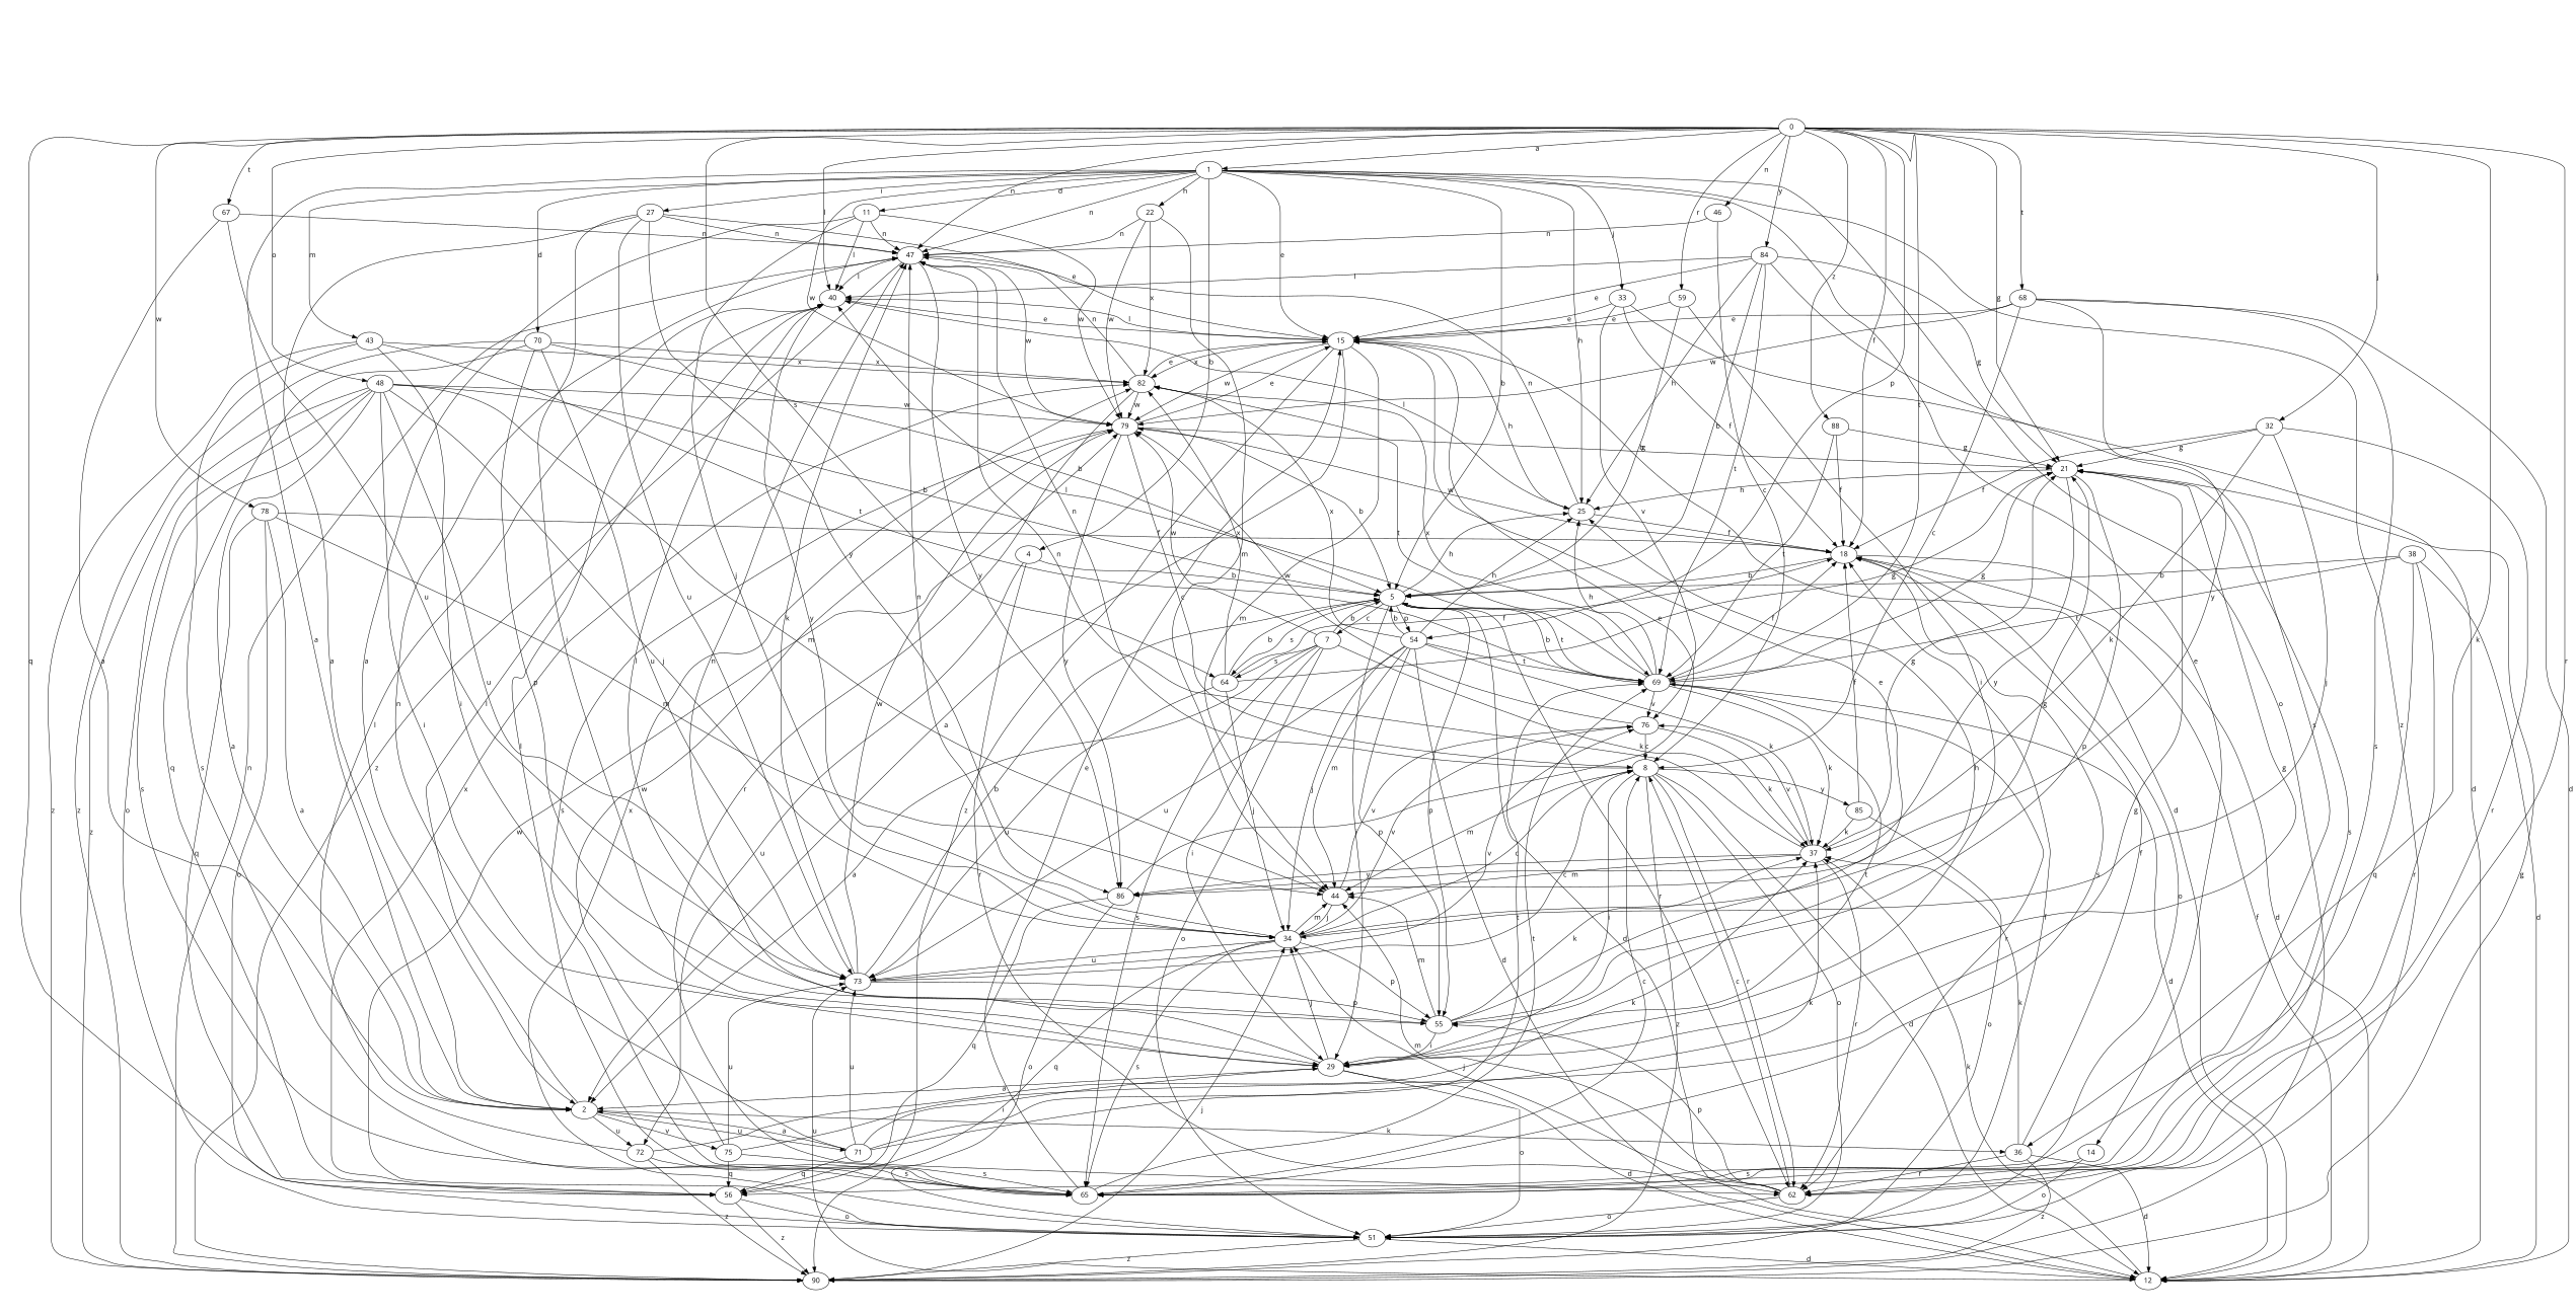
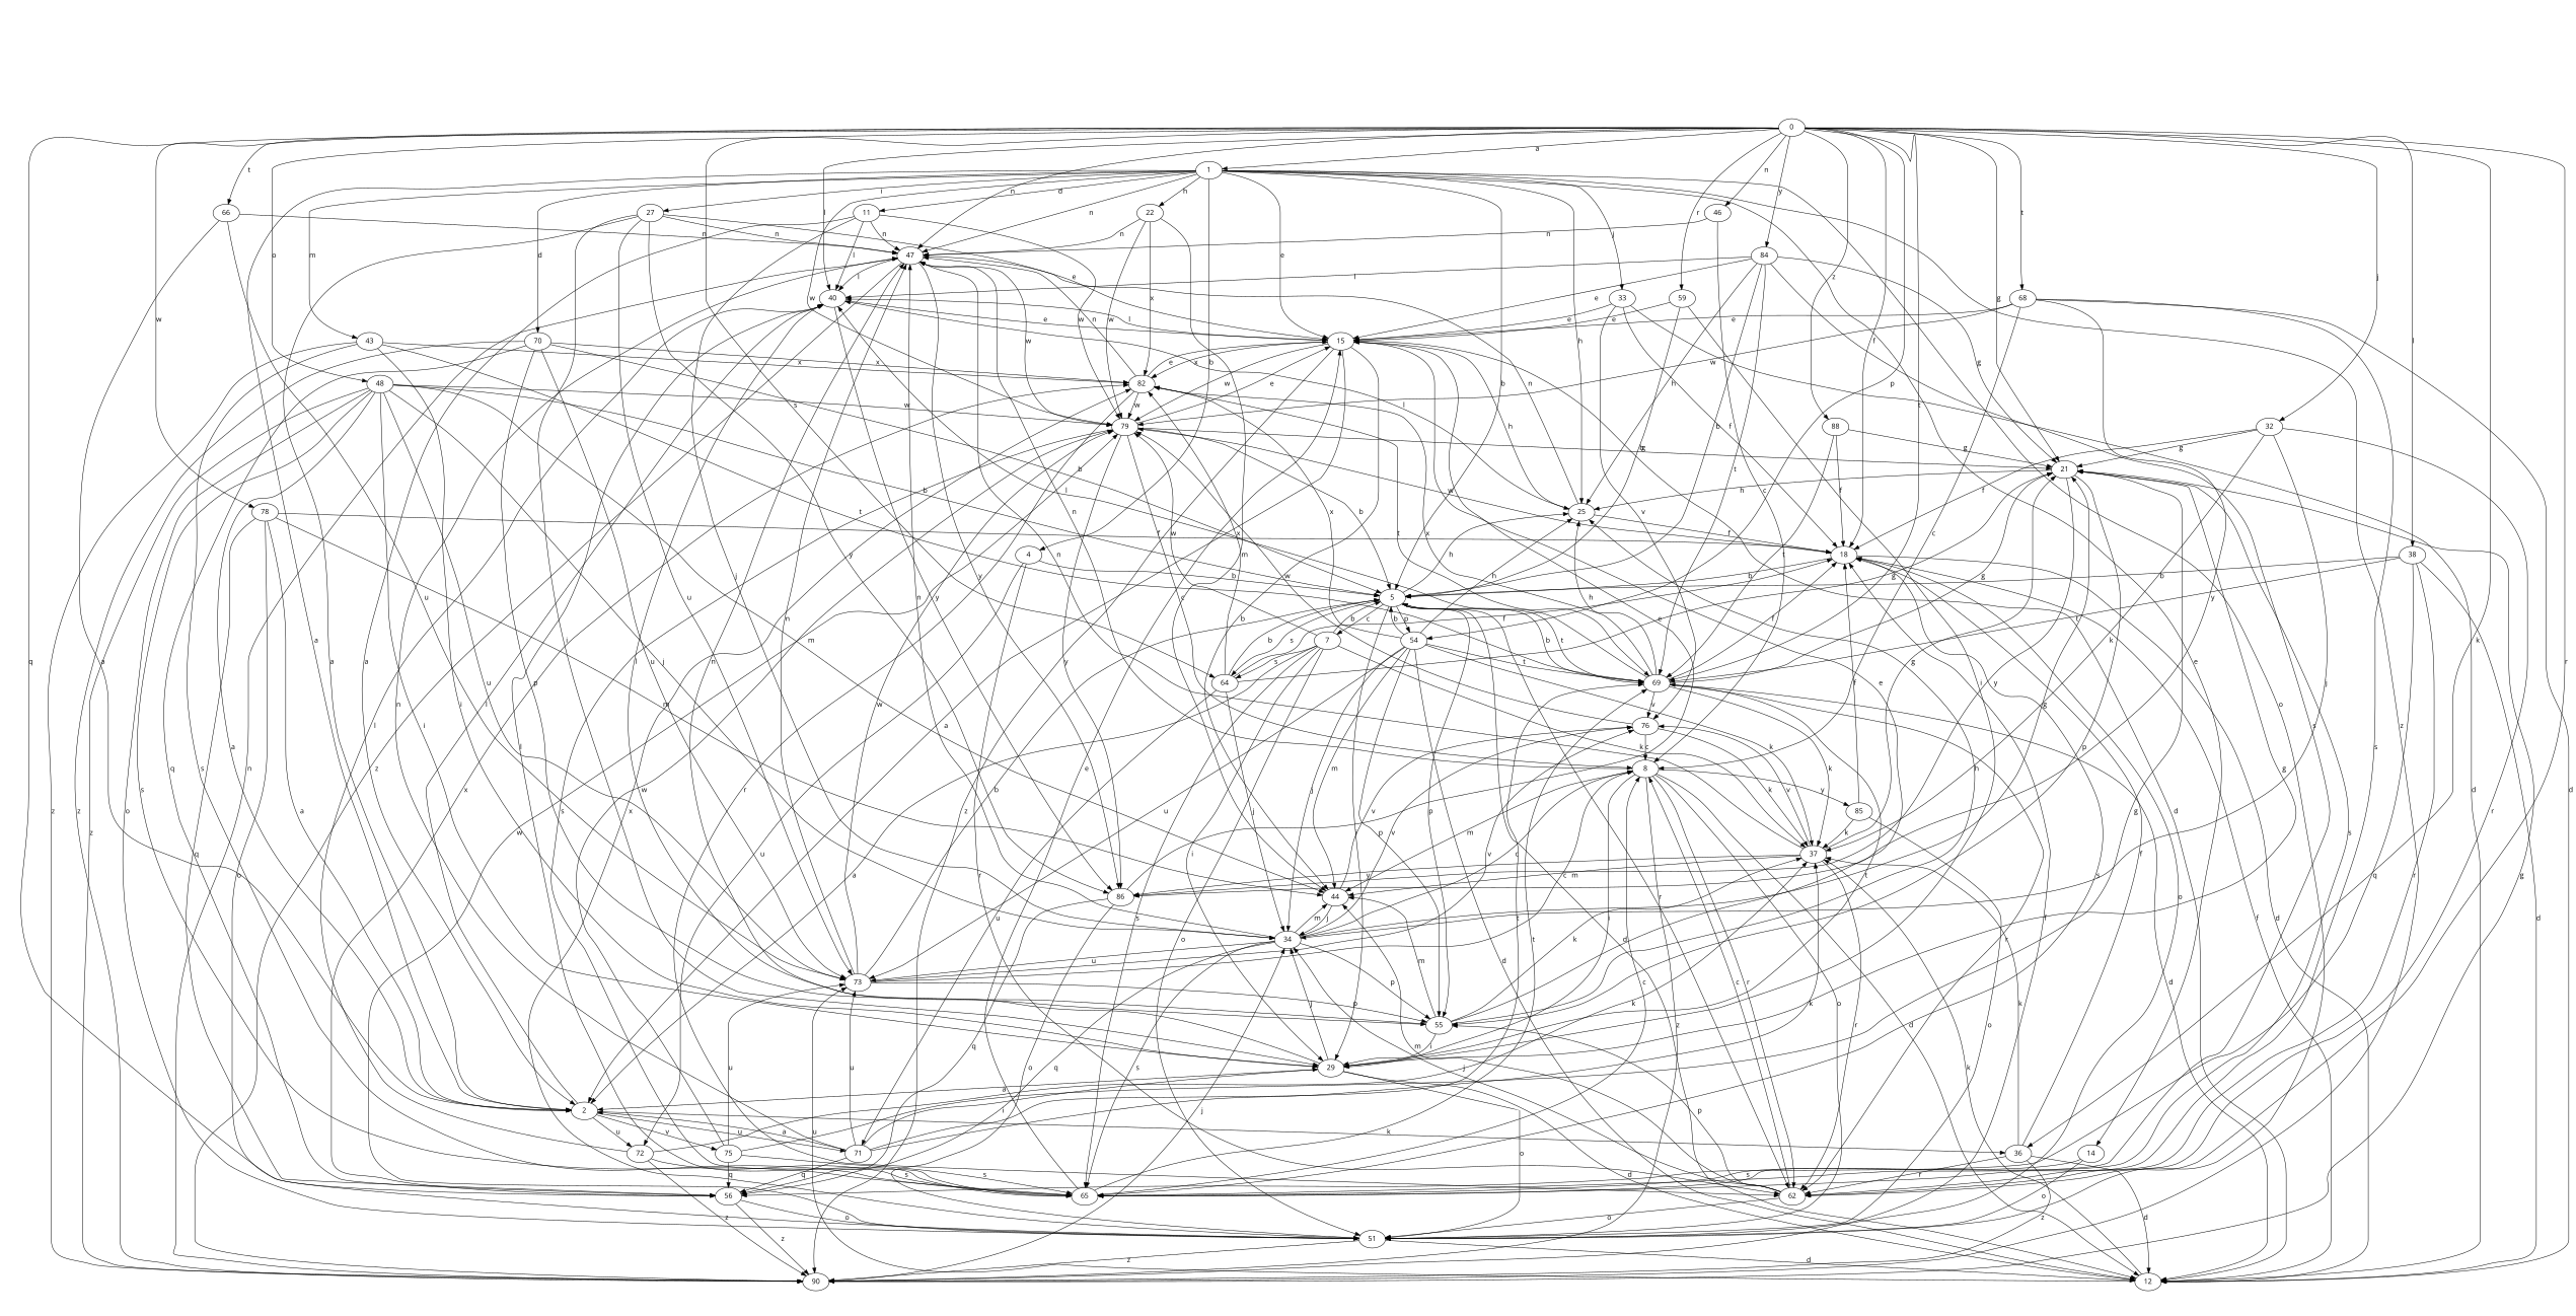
  strict digraph {
    fontname="Open Sans"
    node [fontname="Open Sans"]
    edge [fontname="Open Sans"]
    0
    1
    18
    21
    32
    36
    38
    40
    46
    47
    48
    54
    n13 [label=56]
    59
    62
    64
-   67
+   67 [label=66]
    68
    69
    78
    84
    88
    2
    4
    5
    n26 [label=70]
    11
    14
    15
    22
    25
    27
    33
    43
    51
    79
    90
    12
    65
    55
    86
    37
    34
    8
    29
    44
    73
    82
    76
    71
    72
    75
    7
    85
    0 -> 1 [label=a]
    0 -> 18 [label=f]
    0 -> 21 [label=g]
    0 -> 32 [label=j]
    0 -> 36 [label=k]
+   0 -> 38 [label=l]
    0 -> 40 [label=l]
    0 -> 46 [label=n]
    0 -> 47 [label=n]
    0 -> 48 [label=o]
    0 -> 54 [label=p]
    0 -> n13 [label=q]
    0 -> 59 [label=r]
    0 -> 62 [label=r]
    0 -> 64 [label=s]
    0 -> 67 [label=t]
    0 -> 68 [label=t]
    0 -> 69 [label=t]
    0 -> 78 [label=w]
    0 -> 84 [label=y]
    0 -> 88 [label=z]
    1 -> 47 [label=n]
    1 -> 2 [label=a]
    1 -> 4 [label=b]
    1 -> 5 [label=b]
    1 -> n26 [label=d]
    1 -> 11 [label=d]
    1 -> 14 [label=e]
    1 -> 15 [label=e]
    1 -> 22 [label=h]
    1 -> 25 [label=h]
    1 -> 27 [label=i]
    1 -> 33 [label=j]
    1 -> 43 [label=m]
    1 -> 51 [label=o]
    1 -> 79 [label=w]
    1 -> 90 [label=z]
    18 -> 5 [label=b]
    18 -> 51 [label=o]
    18 -> 79 [label=w]
    18 -> 12 [label=d]
    18 -> 65 [label=s]
    21 -> 25 [label=h]
    21 -> 65 [label=s]
    21 -> 55 [label=p]
    21 -> 86 [label=y]
    32 -> 18 [label=f]
    32 -> 21 [label=g]
    32 -> 62 [label=r]
    32 -> 37 [label=k]
    32 -> 34 [label=j]
    36 -> 18 [label=f]
    36 -> 62 [label=r]
    36 -> 90 [label=z]
    36 -> 12 [label=d]
    36 -> 37 [label=k]
    38 -> n13 [label=q]
    38 -> 62 [label=r]
    38 -> 69 [label=t]
    38 -> 5 [label=b]
    38 -> 12 [label=d]
    40 -> 15 [label=e]
-   40 -> 34 [label=y]
+   40 -> 86 [label=y]
    46 -> 47 [label=n]
    46 -> 8 [label=c]
    47 -> 40 [label=l]
    47 -> 79 [label=w]
    47 -> 90 [label=z]
    47 -> 86 [label=y]
    48 -> 2 [label=a]
    48 -> 5 [label=b]
    48 -> 51 [label=o]
    48 -> 79 [label=w]
    48 -> 90 [label=z]
    48 -> 65 [label=s]
    48 -> 34 [label=j]
    48 -> 29 [label=i]
    48 -> 44 [label=m]
    48 -> 73 [label=u]
    54 -> 69 [label=t]
    54 -> 5 [label=b]
    54 -> 25 [label=h]
    54 -> 12 [label=d]
    54 -> 55 [label=p]
    54 -> 37 [label=k]
    54 -> 34 [label=j]
    54 -> 44 [label=m]
    54 -> 73 [label=u]
    54 -> 82 [label=x]
    n13 -> 51 [label=o]
    n13 -> 90 [label=z]
    n13 -> 82 [label=x]
    59 -> 5 [label=b]
    59 -> 15 [label=e]
    59 -> 29 [label=i]
    62 -> 51 [label=o]
    62 -> 55 [label=p]
    62 -> 34 [label=j]
    62 -> 8 [label=c]
    62 -> 44 [label=m]
    64 -> 18 [label=f]
    64 -> 21 [label=g]
    64 -> 5 [label=b]
    64 -> 34 [label=j]
-   64 -> 73 [label=u]
+   64 -> 71 [label=u]
    64 -> 82 [label=x]
    67 -> 47 [label=n]
    67 -> 2 [label=a]
    67 -> 73 [label=u]
    68 -> 15 [label=e]
    68 -> 79 [label=w]
    68 -> 12 [label=d]
    68 -> 65 [label=s]
    68 -> 86 [label=y]
    68 -> 8 [label=c]
    69 -> 18 [label=f]
    69 -> 21 [label=g]
    69 -> 40 [label=l]
    69 -> 62 [label=r]
    69 -> 5 [label=b]
    69 -> 25 [label=h]
    69 -> 12 [label=d]
    69 -> 37 [label=k]
    69 -> 82 [label=x]
    69 -> 76 [label=v]
    78 -> 18 [label=f]
    78 -> n13 [label=q]
    78 -> 2 [label=a]
    78 -> 51 [label=o]
    78 -> 44 [label=m]
    84 -> 21 [label=g]
    84 -> 40 [label=l]
    84 -> 69 [label=t]
    84 -> 5 [label=b]
    84 -> 15 [label=e]
    84 -> 25 [label=h]
    84 -> 65 [label=s]
    88 -> 18 [label=f]
    88 -> 21 [label=g]
    88 -> 69 [label=t]
    2 -> 36 [label=k]
    2 -> 40 [label=l]
    2 -> 71 [label=u]
    2 -> 72 [label=u]
    2 -> 75 [label=v]
    4 -> 62 [label=r]
    4 -> 5 [label=b]
    4 -> 72 [label=u]
    5 -> 54 [label=p]
    5 -> 62 [label=r]
    5 -> 64 [label=s]
    5 -> 69 [label=t]
    5 -> 25 [label=h]
    5 -> 12 [label=d]
    5 -> 55 [label=p]
    5 -> 29 [label=i]
    5 -> 7 [label=c]
    n26 -> n13 [label=q]
    n26 -> 5 [label=b]
    n26 -> 90 [label=z]
    n26 -> 55 [label=p]
    n26 -> 73 [label=u]
    n26 -> 82 [label=x]
    11 -> 40 [label=l]
    11 -> 47 [label=n]
    11 -> 2 [label=a]
    11 -> 79 [label=w]
    11 -> 34 [label=j]
    14 -> 51 [label=o]
    14 -> 65 [label=s]
    15 -> 40 [label=l]
    15 -> 2 [label=a]
    15 -> 25 [label=h]
    15 -> 79 [label=w]
    15 -> 90 [label=z]
    15 -> 12 [label=d]
-   15 -> 44 [label=m]
+   15 -> 44 [label=b]
    15 -> 82 [label=x]
    22 -> 47 [label=n]
    22 -> 79 [label=w]
    22 -> 44 [label=m]
    22 -> 82 [label=x]
    25 -> 18 [label=f]
    25 -> 40 [label=l]
    25 -> 47 [label=n]
    27 -> 47 [label=n]
    27 -> 2 [label=a]
    27 -> 15 [label=e]
    27 -> 86 [label=y]
    27 -> 29 [label=i]
    27 -> 73 [label=u]
    33 -> 18 [label=f]
    33 -> 15 [label=e]
    33 -> 12 [label=d]
    33 -> 76 [label=v]
    43 -> 69 [label=t]
    43 -> 90 [label=z]
    43 -> 65 [label=s]
    43 -> 29 [label=i]
    43 -> 82 [label=x]
    51 -> 79 [label=w]
    51 -> 90 [label=z]
    51 -> 12 [label=d]
    51 -> 82 [label=x]
    79 -> 21 [label=g]
    79 -> 5 [label=b]
    79 -> 15 [label=e]
    79 -> 65 [label=s]
    79 -> 86 [label=y]
    79 -> 8 [label=c]
    90 -> 18 [label=f]
    90 -> 21 [label=g]
    90 -> 47 [label=n]
    90 -> 34 [label=j]
    12 -> 18 [label=f]
    12 -> 37 [label=k]
    12 -> 73 [label=u]
    65 -> 40 [label=l]
    65 -> 69 [label=t]
    65 -> 15 [label=e]
    65 -> 8 [label=c]
    55 -> 40 [label=l]
    55 -> 15 [label=e]
    55 -> 25 [label=h]
    55 -> 37 [label=k]
    55 -> 29 [label=i]
    55 -> 44 [label=m]
    86 -> n13 [label=q]
    86 -> 15 [label=e]
    86 -> 51 [label=o]
    37 -> 21 [label=g]
    37 -> 47 [label=n]
    37 -> 62 [label=r]
    37 -> 86 [label=y]
    37 -> 44 [label=m]
    37 -> 76 [label=v]
    34 -> 21 [label=g]
    34 -> 47 [label=n]
    34 -> n13 [label=q]
    34 -> 65 [label=s]
    34 -> 55 [label=p]
    34 -> 8 [label=c]
    34 -> 44 [label=m]
    34 -> 73 [label=u]
    34 -> 76 [label=v]
    8 -> 47 [label=n]
    8 -> 62 [label=r]
    8 -> 51 [label=o]
    8 -> 90 [label=z]
    8 -> 12 [label=d]
    8 -> 29 [label=i]
    8 -> 44 [label=m]
    8 -> 85 [label=y]
    29 -> 21 [label=g]
    29 -> 47 [label=n]
    29 -> 69 [label=t]
    29 -> 2 [label=a]
    29 -> 51 [label=o]
    29 -> 12 [label=d]
    29 -> 34 [label=j]
    44 -> 34 [label=j]
    44 -> 76 [label=v]
-   73 -> 47 [label=k]
+   73 -> 47 [label=n]
    73 -> 5 [label=b]
    73 -> 79 [label=w]
    73 -> 55 [label=p]
    73 -> 8 [label=c]
    73 -> 76 [label=v]
    82 -> 47 [label=n]
    82 -> 62 [label=r]
    82 -> 69 [label=t]
    82 -> 15 [label=e]
    82 -> 79 [label=w]
    76 -> 79 [label=w]
    76 -> 37 [label=k]
    76 -> 8 [label=c]
    71 -> 47 [label=n]
    71 -> n13 [label=q]
    71 -> 69 [label=t]
    71 -> 2 [label=a]
    71 -> 37 [label=k]
    71 -> 29 [label=i]
    71 -> 73 [label=u]
    72 -> 40 [label=l]
    72 -> 90 [label=z]
    72 -> 65 [label=s]
    72 -> 37 [label=k]
    75 -> 21 [label=g]
    75 -> n13 [label=q]
    75 -> 79 [label=w]
    75 -> 65 [label=s]
    75 -> 73 [label=u]
    7 -> 64 [label=s]
    7 -> 2 [label=a]
    7 -> 5 [label=b]
    7 -> 51 [label=o]
    7 -> 79 [label=w]
    7 -> 65 [label=s]
    7 -> 37 [label=k]
    7 -> 29 [label=i]
    85 -> 18 [label=f]
    85 -> 51 [label=o]
    85 -> 37 [label=k]
  }
